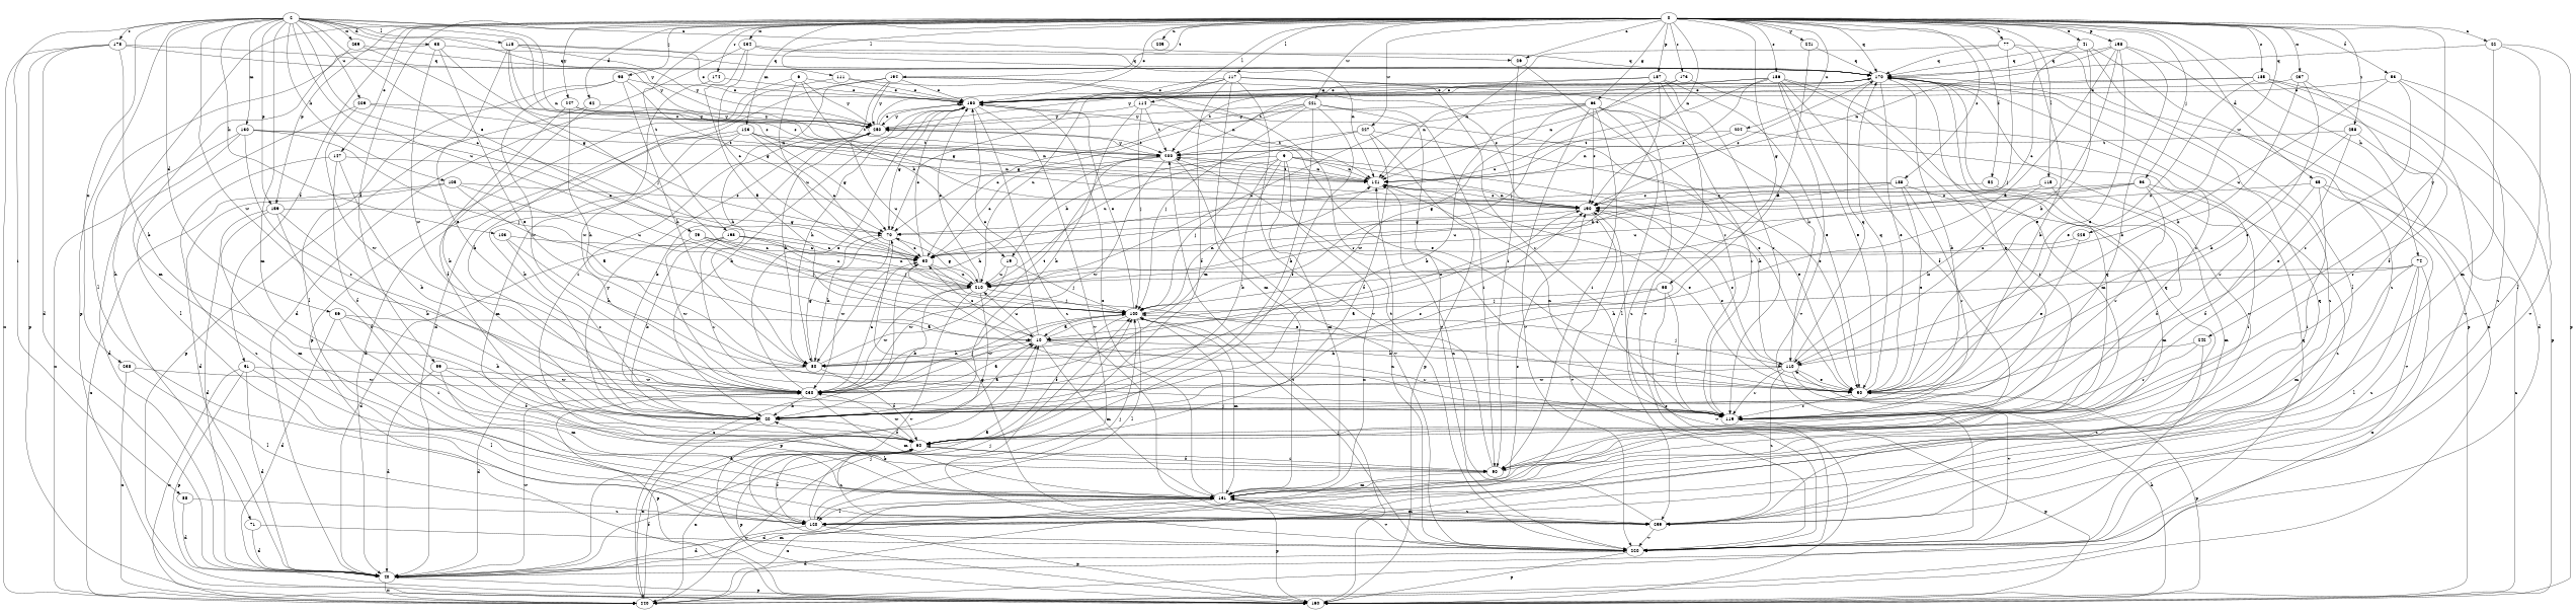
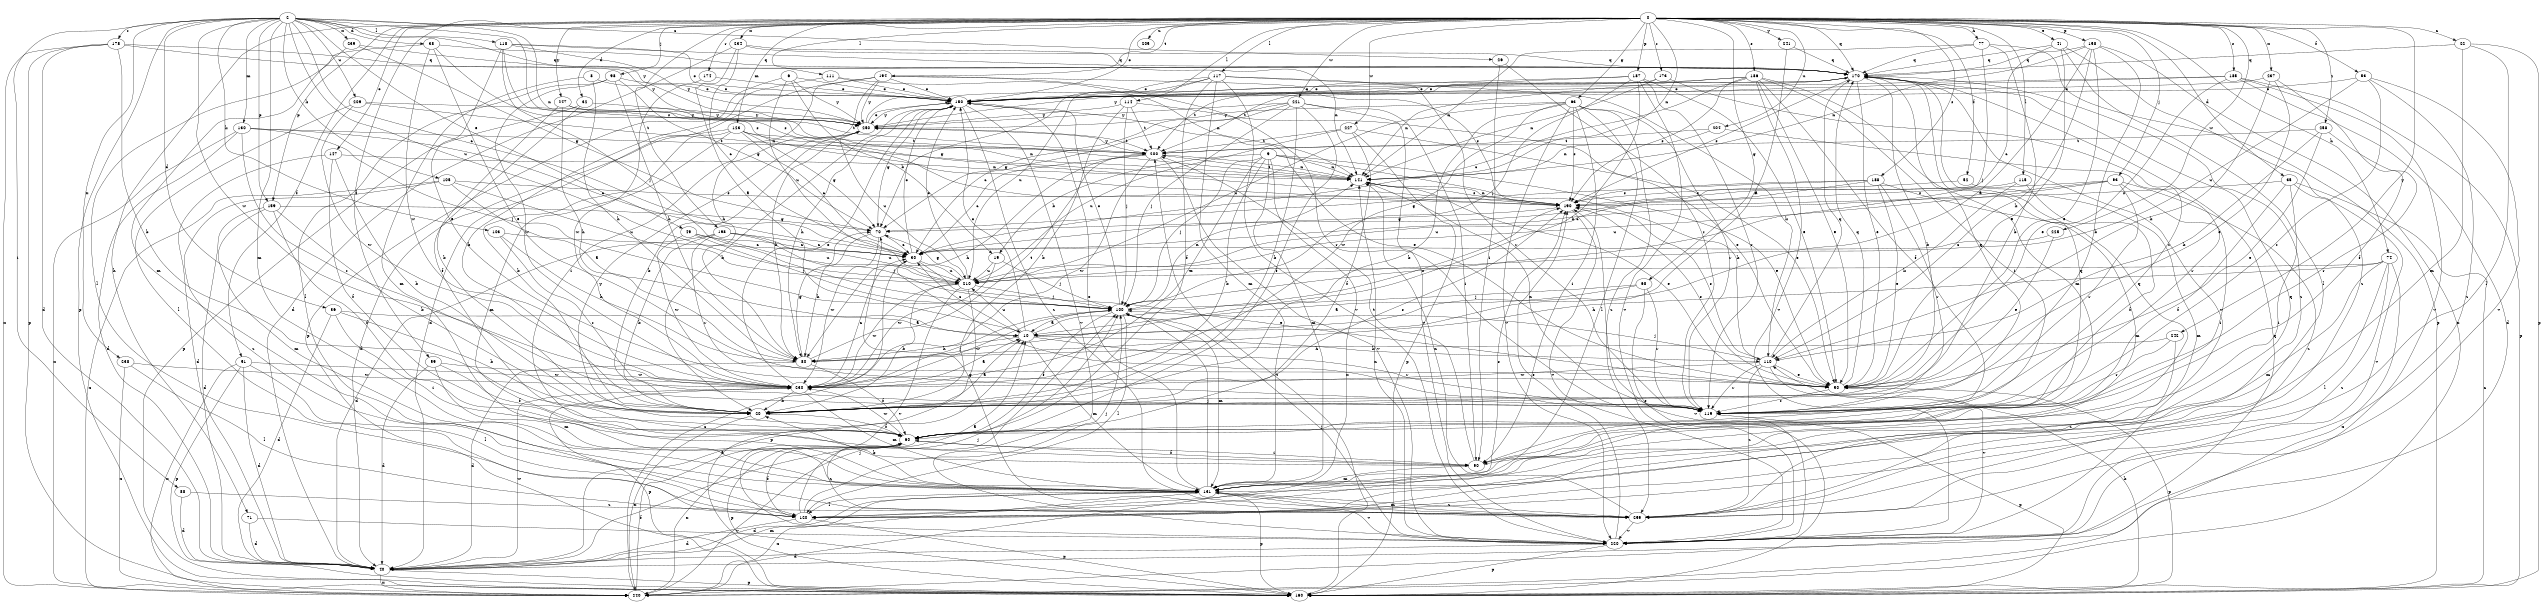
  strict digraph {
    0
    22
    26
    32
    35
    41
    51
    52
    53
    59
    63
    68
    71
    74
    77
    93
    98
    111
    114
    115
    117
    123
    141
    147
    150
    158
    159
    170
    173
    174
    185
    186
    187
    188
    194
    198
    204
    205
    221
    225
    227
    234
    237
    241
    242
    247
    258
    131
    160
    120
    n51 [label=119]
    90
    250
    60
    190
    220
    30
    50
    259
    230
    240
    40
    210
    20
    100
    10
    80
    70
    200
    110
    2
    36
    38
    49
    88
    103
    105
    118
    130
    178
    209
    238
    239
    6
    19
+   8
    9
    0 -> 22 [label=c]
-   0 -> 26 [label=c]
    0 -> 32 [label=d]
    0 -> 35 [label=d]
    0 -> 41 [label=e]
    0 -> 51 [label=f]
    0 -> 52 [label=f]
    0 -> 53 [label=f]
    0 -> 59 [label=f]
    0 -> 63 [label=g]
    0 -> 68 [label=g]
    0 -> 71 [label=h]
    0 -> 74 [label=h]
    0 -> 77 [label=h]
    0 -> 93 [label=j]
    0 -> 98 [label=j]
    0 -> 111 [label=l]
    0 -> 114 [label=l]
    0 -> 115 [label=l]
    0 -> 117 [label=l]
    0 -> 123 [label=m]
    0 -> 141 [label=n]
    0 -> 147 [label=o]
    0 -> 150 [label=o]
    0 -> 158 [label=p]
    0 -> 159 [label=p]
    0 -> 170 [label=q]
    0 -> 173 [label=r]
    0 -> 174 [label=r]
    0 -> 185 [label=s]
    0 -> 186 [label=s]
    0 -> 187 [label=p]
    0 -> 188 [label=s]
    0 -> 194 [label=t]
    0 -> 198 [label=t]
    0 -> 204 [label=u]
    0 -> 205 [label=u]
    0 -> 221 [label=w]
    0 -> 225 [label=w]
    0 -> 227 [label=w]
    0 -> 234 [label=x]
    0 -> 237 [label=x]
    0 -> 241 [label=y]
    0 -> 242 [label=y]
    0 -> 247 [label=y]
    0 -> 258 [label=z]
    22 -> 170 [label=q]
    22 -> 131 [label=m]
    22 -> 160 [label=p]
    22 -> 120 [label=l]
    26 -> n51 [label=r]
    26 -> 90 [label=i]
    32 -> 160 [label=p]
    32 -> 250 [label=y]
    32 -> 60 [label=f]
    35 -> 160 [label=c]
    35 -> 90 [label=i]
    35 -> 60 [label=f]
    35 -> 190 [label=s]
    35 -> 220 [label=v]
    41 -> 170 [label=q]
    41 -> 120 [label=l]
    41 -> 30 [label=c]
    41 -> 50 [label=e]
    41 -> 259 [label=z]
    51 -> 160 [label=p]
    51 -> 120 [label=l]
    51 -> 230 [label=w]
    51 -> 240 [label=x]
    51 -> 40 [label=d]
    52 -> 131 [label=m]
    52 -> 190 [label=s]
    53 -> 150 [label=o]
    53 -> n51 [label=r]
    53 -> 220 [label=v]
    53 -> 259 [label=z]
    53 -> 210 [label=u]
    59 -> 131 [label=m]
    59 -> 60 [label=f]
    59 -> 230 [label=w]
    59 -> 40 [label=d]
    63 -> 120 [label=l]
    63 -> n51 [label=r]
    63 -> 90 [label=i]
    63 -> 250 [label=y]
    63 -> 190 [label=s]
    63 -> 220 [label=v]
    63 -> 259 [label=z]
    63 -> 230 [label=w]
    63 -> 210 [label=u]
    63 -> 20 [label=b]
    68 -> n51 [label=r]
    68 -> 220 [label=v]
    68 -> 100 [label=j]
    68 -> 10 [label=a]
    71 -> 220 [label=v]
    71 -> 40 [label=d]
    74 -> 131 [label=m]
    74 -> 120 [label=l]
    74 -> 259 [label=z]
    74 -> 240 [label=x]
    74 -> 210 [label=u]
    74 -> 80 [label=h]
    77 -> 141 [label=n]
    77 -> 170 [label=q]
    77 -> 160 [label=p]
    77 -> 20 [label=b]
    77 -> 100 [label=j]
    93 -> n51 [label=r]
    93 -> 90 [label=i]
    93 -> 190 [label=s]
    93 -> 30 [label=c]
    93 -> 259 [label=z]
    93 -> 210 [label=u]
    98 -> 150 [label=o]
    98 -> 120 [label=l]
    98 -> 230 [label=w]
    98 -> 80 [label=h]
    98 -> 70 [label=g]
    111 -> 141 [label=n]
    111 -> 150 [label=o]
    111 -> 20 [label=b]
    114 -> 250 [label=y]
    114 -> 50 [label=e]
    114 -> 20 [label=b]
    114 -> 100 [label=j]
    114 -> 200 [label=t]
    115 -> 60 [label=f]
    115 -> 190 [label=s]
    115 -> 110 [label=k]
    117 -> 150 [label=o]
    117 -> 131 [label=m]
    117 -> n51 [label=r]
    117 -> 60 [label=f]
    117 -> 220 [label=v]
    117 -> 210 [label=u]
    117 -> 70 [label=g]
    117 -> 110 [label=k]
    123 -> 141 [label=n]
    123 -> 131 [label=m]
    123 -> 30 [label=c]
    123 -> 40 [label=d]
    123 -> 20 [label=b]
    123 -> 70 [label=g]
    123 -> 200 [label=t]
    141 -> 190 [label=s]
    141 -> 50 [label=e]
    141 -> 200 [label=t]
    147 -> 141 [label=n]
    147 -> 60 [label=f]
    147 -> 40 [label=d]
    147 -> 20 [label=b]
    150 -> 250 [label=y]
    150 -> 220 [label=v]
    150 -> 50 [label=e]
    150 -> 259 [label=z]
    150 -> 20 [label=b]
    150 -> 80 [label=h]
    150 -> 70 [label=g]
    158 -> 141 [label=n]
    158 -> 170 [label=q]
    158 -> 50 [label=e]
    158 -> 240 [label=x]
    158 -> 20 [label=b]
    158 -> 10 [label=a]
    158 -> 110 [label=k]
    159 -> 131 [label=m]
    159 -> 60 [label=f]
    159 -> 40 [label=d]
    159 -> 20 [label=b]
    159 -> 70 [label=g]
    170 -> 150 [label=o]
    170 -> 190 [label=s]
    170 -> 220 [label=v]
    170 -> 50 [label=e]
    170 -> 259 [label=z]
    170 -> 20 [label=b]
    170 -> 200 [label=t]
    173 -> 141 [label=n]
    173 -> 150 [label=o]
    173 -> n51 [label=r]
    174 -> 150 [label=o]
    174 -> 230 [label=w]
    185 -> 150 [label=o]
    185 -> 160 [label=p]
    185 -> 250 [label=y]
    185 -> 220 [label=v]
    185 -> 50 [label=e]
    185 -> 40 [label=d]
    186 -> 141 [label=n]
    186 -> 150 [label=o]
    186 -> 131 [label=m]
    186 -> 90 [label=i]
    186 -> 60 [label=f]
    186 -> 190 [label=s]
    186 -> 220 [label=v]
    186 -> 30 [label=c]
    186 -> 50 [label=e]
    187 -> 150 [label=o]
    187 -> n51 [label=r]
    187 -> 220 [label=v]
    187 -> 50 [label=e]
    187 -> 100 [label=j]
    187 -> 80 [label=h]
    187 -> 200 [label=t]
    188 -> 131 [label=m]
    188 -> n51 [label=r]
    188 -> 190 [label=s]
    188 -> 50 [label=e]
    188 -> 210 [label=u]
    188 -> 70 [label=g]
    194 -> 150 [label=o]
    194 -> n51 [label=r]
    194 -> 90 [label=i]
    194 -> 250 [label=y]
    194 -> 190 [label=s]
    194 -> 40 [label=d]
    194 -> 80 [label=h]
    198 -> n51 [label=r]
    198 -> 30 [label=c]
    198 -> 40 [label=d]
    198 -> 210 [label=u]
    198 -> 20 [label=b]
    198 -> 100 [label=j]
    204 -> 141 [label=n]
    204 -> n51 [label=r]
    204 -> 200 [label=t]
    221 -> 90 [label=i]
    221 -> 250 [label=y]
    221 -> 60 [label=f]
    221 -> 220 [label=v]
    221 -> 30 [label=c]
    221 -> 20 [label=b]
    221 -> 100 [label=j]
    221 -> 70 [label=g]
    225 -> 30 [label=c]
    225 -> 50 [label=e]
    227 -> 160 [label=p]
    227 -> 60 [label=f]
    227 -> 50 [label=e]
    227 -> 210 [label=u]
    227 -> 200 [label=t]
    234 -> 141 [label=n]
    234 -> 170 [label=q]
    234 -> 30 [label=c]
    234 -> 40 [label=d]
    234 -> 10 [label=a]
    237 -> 150 [label=o]
    237 -> 60 [label=f]
    237 -> 50 [label=e]
    237 -> 110 [label=k]
    241 -> 170 [label=q]
    241 -> 10 [label=a]
    242 -> n51 [label=r]
    242 -> 259 [label=z]
    242 -> 80 [label=h]
    247 -> 250 [label=y]
    247 -> 20 [label=b]
    247 -> 80 [label=h]
    247 -> 200 [label=t]
    258 -> n51 [label=r]
    258 -> 50 [label=e]
    258 -> 200 [label=t]
    258 -> 110 [label=k]
    131 -> 150 [label=o]
    131 -> 170 [label=q]
    131 -> 160 [label=p]
    131 -> 120 [label=l]
    131 -> 220 [label=v]
    131 -> 259 [label=z]
    131 -> 240 [label=x]
    131 -> 40 [label=d]
    131 -> 20 [label=b]
    131 -> 100 [label=j]
    160 -> 190 [label=s]
    160 -> 200 [label=t]
    160 -> 110 [label=k]
    120 -> 170 [label=q]
    120 -> 160 [label=p]
    120 -> 60 [label=f]
    120 -> 190 [label=s]
    120 -> 40 [label=d]
    120 -> 100 [label=j]
    120 -> 10 [label=a]
    n51 -> 141 [label=n]
    n51 -> 170 [label=q]
    n51 -> 160 [label=p]
    90 -> 170 [label=q]
    90 -> 131 [label=m]
    90 -> 60 [label=f]
    90 -> 200 [label=t]
    250 -> 150 [label=o]
    250 -> 170 [label=q]
    250 -> 210 [label=u]
    250 -> 20 [label=b]
    250 -> 80 [label=h]
    250 -> 200 [label=t]
    60 -> 160 [label=p]
    60 -> 90 [label=i]
    60 -> 250 [label=y]
    60 -> 259 [label=z]
    60 -> 230 [label=w]
    60 -> 240 [label=x]
    190 -> 141 [label=n]
    190 -> 220 [label=v]
    190 -> 70 [label=g]
    220 -> 141 [label=n]
    220 -> 160 [label=p]
+   220 -> 190 [label=s]
    220 -> 40 [label=d]
    220 -> 100 [label=j]
    30 -> 150 [label=o]
    30 -> n51 [label=r]
    30 -> 50 [label=e]
    30 -> 210 [label=u]
    50 -> 170 [label=q]
    50 -> 160 [label=p]
    50 -> n51 [label=r]
    50 -> 190 [label=s]
    259 -> 141 [label=n]
    259 -> 131 [label=m]
    259 -> 220 [label=v]
    259 -> 70 [label=g]
    230 -> 150 [label=o]
    230 -> 131 [label=m]
    230 -> 160 [label=p]
    230 -> 30 [label=c]
    230 -> 20 [label=b]
    230 -> 100 [label=j]
    230 -> 10 [label=a]
    240 -> 170 [label=q]
    240 -> 60 [label=f]
    240 -> 30 [label=c]
    240 -> 100 [label=j]
    40 -> 131 [label=m]
    40 -> 160 [label=p]
    40 -> 230 [label=w]
    40 -> 240 [label=x]
    40 -> 100 [label=j]
    40 -> 10 [label=a]
    210 -> 150 [label=o]
    210 -> 160 [label=p]
    210 -> 220 [label=v]
    210 -> 230 [label=w]
    210 -> 20 [label=b]
    210 -> 100 [label=j]
    210 -> 70 [label=g]
    20 -> 60 [label=f]
    20 -> 190 [label=s]
    20 -> 240 [label=x]
    20 -> 10 [label=a]
    100 -> 141 [label=n]
    100 -> 150 [label=o]
    100 -> 131 [label=m]
    100 -> 120 [label=l]
    100 -> 60 [label=f]
    100 -> 230 [label=w]
    100 -> 10 [label=a]
    10 -> 150 [label=o]
    10 -> 131 [label=m]
    10 -> n51 [label=r]
    10 -> 190 [label=s]
    10 -> 30 [label=c]
    10 -> 210 [label=u]
    10 -> 80 [label=h]
    10 -> 110 [label=k]
    80 -> 60 [label=f]
    80 -> 40 [label=d]
    80 -> 70 [label=g]
    80 -> 200 [label=t]
    70 -> 30 [label=c]
    70 -> 230 [label=w]
    70 -> 80 [label=h]
    200 -> 141 [label=n]
    200 -> 250 [label=y]
    200 -> 220 [label=v]
    200 -> 30 [label=c]
    200 -> 230 [label=w]
    200 -> 80 [label=h]
    110 -> 170 [label=q]
    110 -> n51 [label=r]
    110 -> 190 [label=s]
    110 -> 220 [label=v]
    110 -> 50 [label=e]
    110 -> 259 [label=z]
    110 -> 230 [label=w]
    110 -> 100 [label=j]
    2 -> 26 [label=c]
    2 -> 141 [label=n]
    2 -> 159 [label=p]
    2 -> 131 [label=m]
    2 -> 160 [label=p]
    2 -> 250 [label=y]
    2 -> 190 [label=s]
    2 -> 30 [label=c]
    2 -> 230 [label=w]
    2 -> 210 [label=u]
    2 -> 36 [label=d]
    2 -> 38 [label=d]
    2 -> 49 [label=e]
    2 -> 88 [label=i]
    2 -> 103 [label=k]
    2 -> 105 [label=k]
    2 -> 118 [label=l]
    2 -> 130 [label=m]
    2 -> 178 [label=r]
    2 -> 209 [label=u]
    2 -> 238 [label=x]
    2 -> 239 [label=x]
    36 -> 90 [label=i]
    36 -> 40 [label=d]
    36 -> 20 [label=b]
    36 -> 10 [label=a]
    38 -> 170 [label=q]
    38 -> 120 [label=l]
    38 -> 190 [label=s]
    38 -> 50 [label=e]
    38 -> 230 [label=w]
    49 -> 30 [label=c]
    49 -> 230 [label=w]
    49 -> 210 [label=u]
    49 -> 100 [label=j]
    88 -> 259 [label=z]
    88 -> 40 [label=d]
    103 -> n51 [label=r]
    103 -> 30 [label=c]
    103 -> 80 [label=h]
    105 -> 190 [label=s]
    105 -> 259 [label=z]
    105 -> 240 [label=x]
    105 -> 210 [label=u]
    105 -> 10 [label=a]
    118 -> 150 [label=o]
    118 -> 170 [label=q]
    118 -> 250 [label=y]
    118 -> 190 [label=s]
    118 -> 50 [label=e]
    118 -> 100 [label=j]
    130 -> n51 [label=r]
    130 -> 30 [label=c]
    130 -> 240 [label=x]
    130 -> 40 [label=d]
    130 -> 100 [label=j]
    130 -> 200 [label=t]
    178 -> 170 [label=q]
    178 -> 160 [label=p]
    178 -> 250 [label=y]
    178 -> 240 [label=x]
    178 -> 40 [label=d]
    178 -> 20 [label=b]
    209 -> 141 [label=n]
    209 -> 120 [label=l]
    209 -> 250 [label=y]
    209 -> 230 [label=w]
    238 -> 120 [label=l]
    238 -> 230 [label=w]
    238 -> 240 [label=x]
    239 -> 170 [label=q]
    239 -> 131 [label=m]
    239 -> 70 [label=g]
    6 -> 150 [label=o]
    6 -> 160 [label=p]
    6 -> 250 [label=y]
    6 -> 210 [label=u]
    6 -> 19 [label=b]
    19 -> 230 [label=w]
    19 -> 210 [label=u]
    19 -> 100 [label=j]
+   8 -> 150 [label=o]
+   8 -> 131 [label=m]
+   8 -> 80 [label=h]
    9 -> 141 [label=n]
    9 -> 131 [label=m]
    9 -> 50 [label=e]
    9 -> 230 [label=w]
    9 -> 240 [label=x]
    9 -> 20 [label=b]
    9 -> 100 [label=j]
    9 -> 110 [label=k]
    9 -> 19 [label=b]
  }
